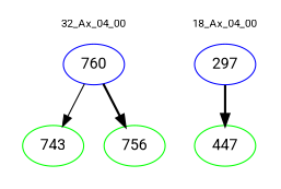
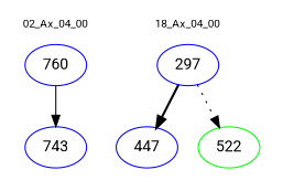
  digraph {
    fontname=Roboto
    node [color=blue fontname=Roboto]
    edge [color=black fontname=Roboto style=bold]
    n1 [label=760]
-   n2 [color=green label=743]
-   n3 [color=green label=756]
+   n2 [label=743]
    n4 [label=297]
-   n5 [color=green label=447]
+   n5 [label=447]
+   n6 [color=green label=522]
    subgraph cluster_1 {
      color=white
      fontsize=10
-     label="32_Ax_04_00"
+     label="02_Ax_04_00"
      n1
      n2
-     n3
    }
    subgraph cluster_2 {
      color=white
      fontsize=10
      label="18_Ax_04_00"
      n4
      n5
+     n6
    }
    n1 -> n2 [style=solid]
-   n1 -> n3
    n4 -> n5
+   n4 -> n6 [style=dotted]
  }
